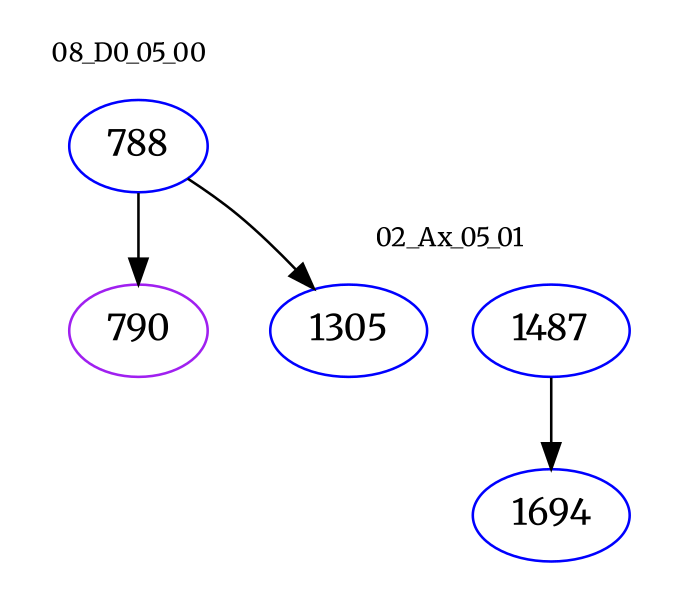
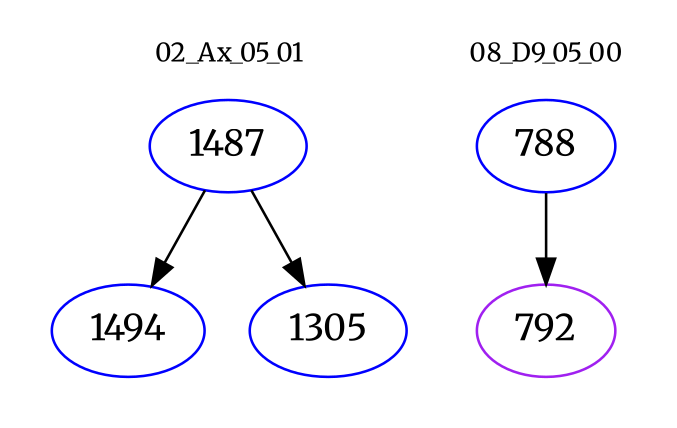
  digraph {
    fontname=Merriweather
    node [color=blue fontname=Merriweather]
    edge [color=black fontname=Merriweather]
    n1 [label=1487]
-   n2 [label=1694]
+   n2 [label=1494]
    n3 [label=1305]
    n4 [label=788]
-   n5 [color=purple label=790]
+   n5 [color=purple label=792]
    subgraph cluster_1 {
      color=white
      fontsize=10
      label="02_Ax_05_01"
      n1
      n2
      n3
    }
    subgraph cluster_2 {
      color=white
      fontsize=10
-     label="08_D0_05_00"
+     label="08_D9_05_00"
      n4
      n5
    }
    n1 -> n2
-   n4 -> n3
+   n1 -> n3
    n4 -> n5
  }
